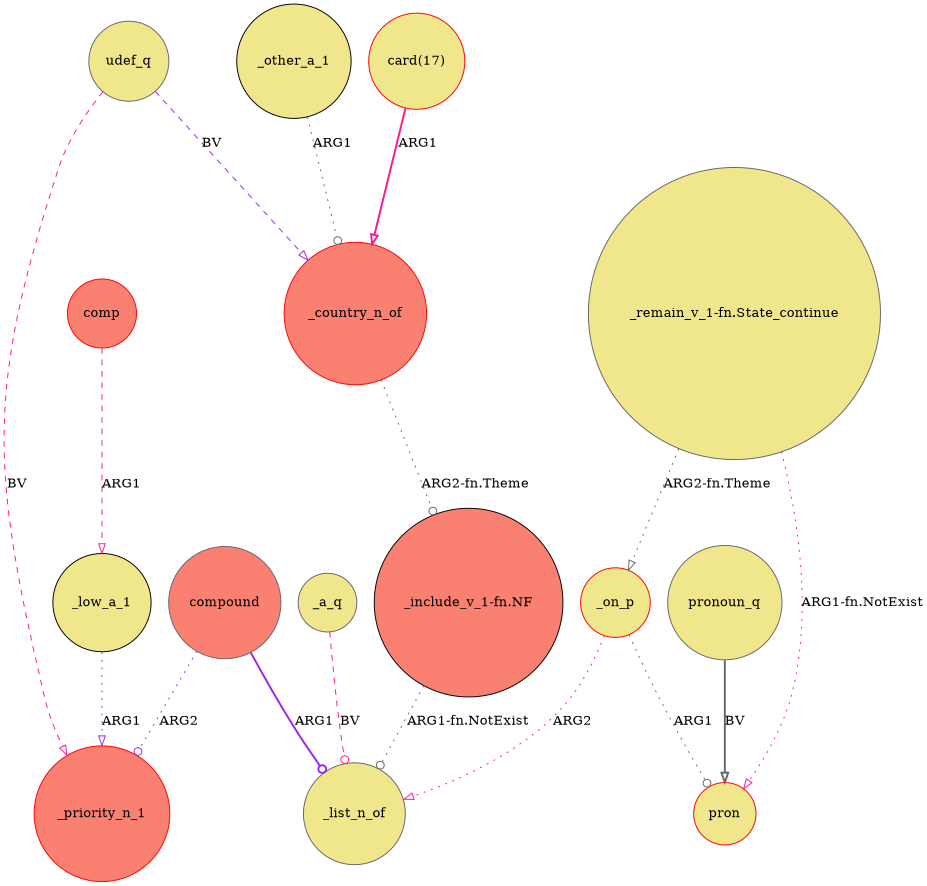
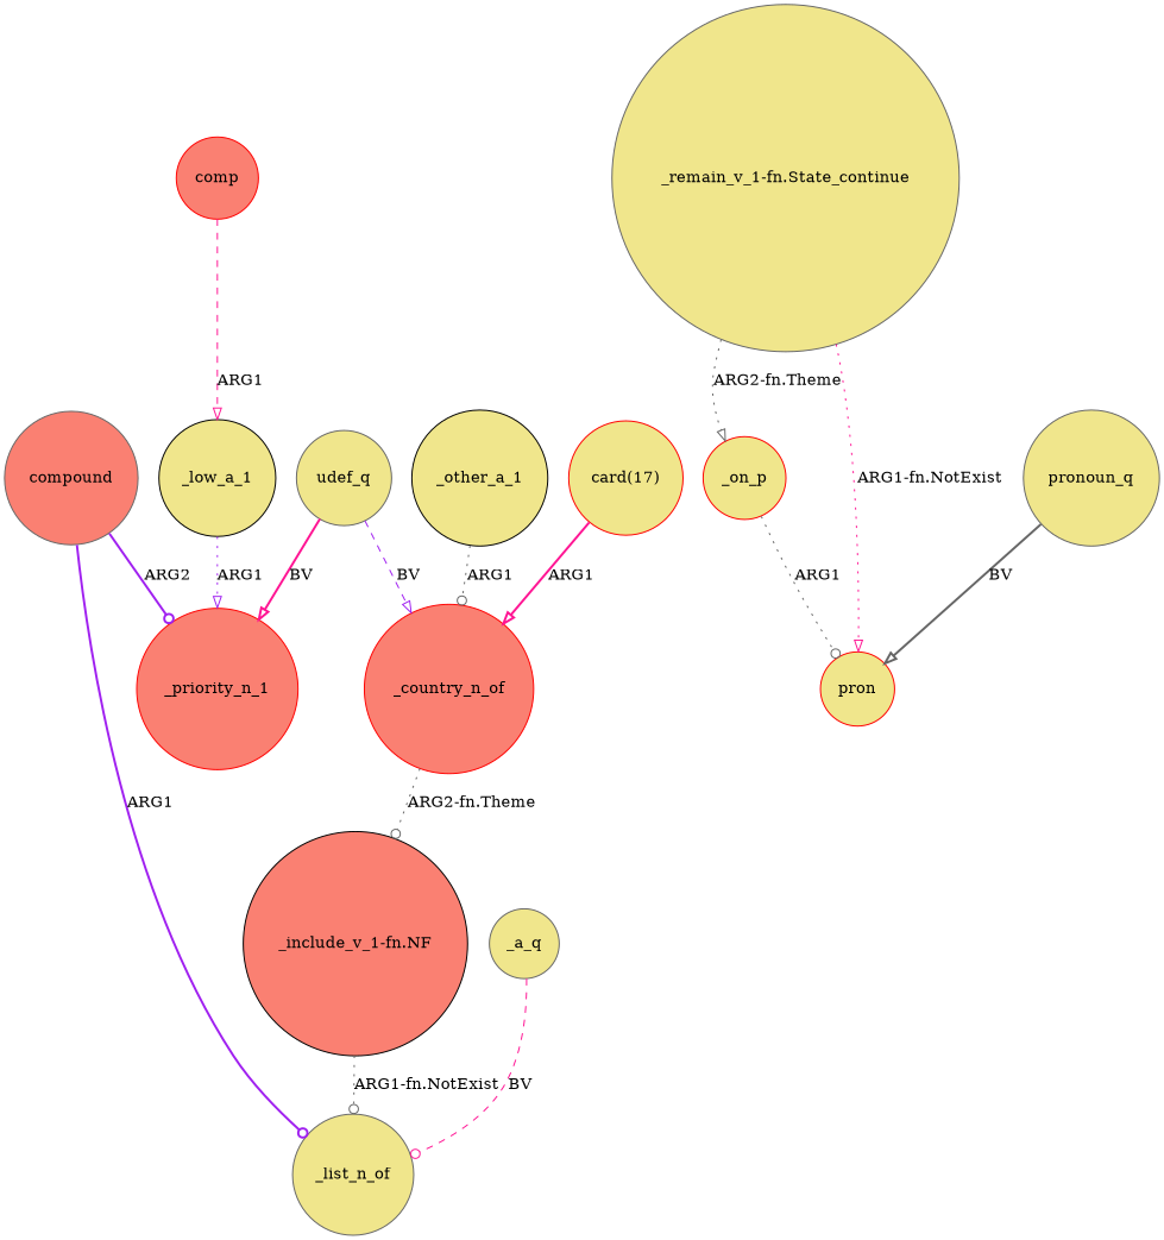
  digraph {
    node [color=gray40 fillcolor=khaki shape=circle style=filled]
    edge [arrowhead=onormal color=deeppink style=dotted]
    compound [fillcolor=salmon]
    _priority_n_1 [color=red fillcolor=salmon]
    _list_n_of
    _on_p [color=red]
    "_remain_v_1-fn.State_continue"
    pron [color=red]
    "_include_v_1-fn.NF" [color=black fillcolor=salmon]
    _country_n_of [color=red fillcolor=salmon]
    _other_a_1 [color=black]
    _a_q
    udef_q
    _low_a_1 [color=black]
    "card(17)" [color=red]
    comp [color=red fillcolor=salmon]
    pronoun_q
-   compound -> _priority_n_1 [arrowhead=odot color=purple label=ARG2]
+   compound -> _priority_n_1 [arrowhead=odot color=purple label=ARG2 style=bold]
    compound -> _list_n_of [arrowhead=odot color=purple label=ARG1 style=bold]
-   _on_p -> _list_n_of [label=ARG2]
    _on_p -> pron [arrowhead=odot color=gray40 label=ARG1]
    "_remain_v_1-fn.State_continue" -> _on_p [color=gray40 label="ARG2-fn.Theme"]
    "_remain_v_1-fn.State_continue" -> pron [label="ARG1-fn.NotExist"]
    "_include_v_1-fn.NF" -> _list_n_of [arrowhead=odot color=gray40 label="ARG1-fn.NotExist"]
    _country_n_of -> "_include_v_1-fn.NF" [arrowhead=odot color=gray40 label="ARG2-fn.Theme"]
    _other_a_1 -> _country_n_of [arrowhead=odot color=gray40 label=ARG1]
    _a_q -> _list_n_of [arrowhead=odot label=BV style=dashed]
-   udef_q -> _priority_n_1 [label=BV style=dashed]
+   udef_q -> _priority_n_1 [label=BV style=bold]
    udef_q -> _country_n_of [color=purple label=BV style=dashed]
    _low_a_1 -> _priority_n_1 [color=purple label=ARG1]
    "card(17)" -> _country_n_of [label=ARG1 style=bold]
    comp -> _low_a_1 [label=ARG1 style=dashed]
    pronoun_q -> pron [color=gray40 label=BV style=bold]
  }
